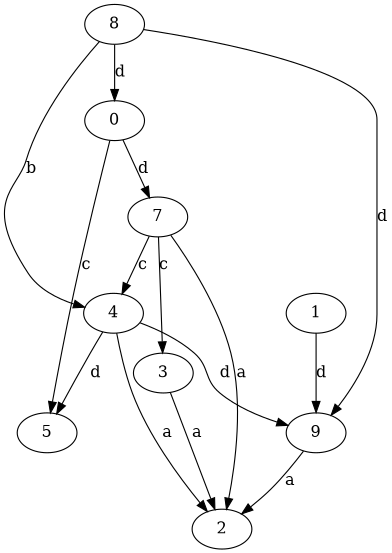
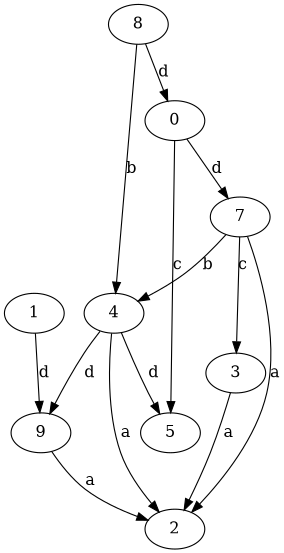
  strict digraph {
    0
    5
    7
    4
    2
    n6 [label=3]
    8
    9
    1
    0 -> 5 [label=c]
    0 -> 7 [label=d]
-   7 -> 4 [label=c]
+   7 -> 4 [label=b]
    7 -> 2 [label=a]
    7 -> n6 [label=c]
    4 -> 5 [label=d]
    4 -> 2 [label=a]
    4 -> 9 [label=d]
    n6 -> 2 [label=a]
    8 -> 0 [label=d]
    8 -> 4 [label=b]
-   8 -> 9 [label=d]
    9 -> 2 [label=a]
    1 -> 9 [label=d]
  }
